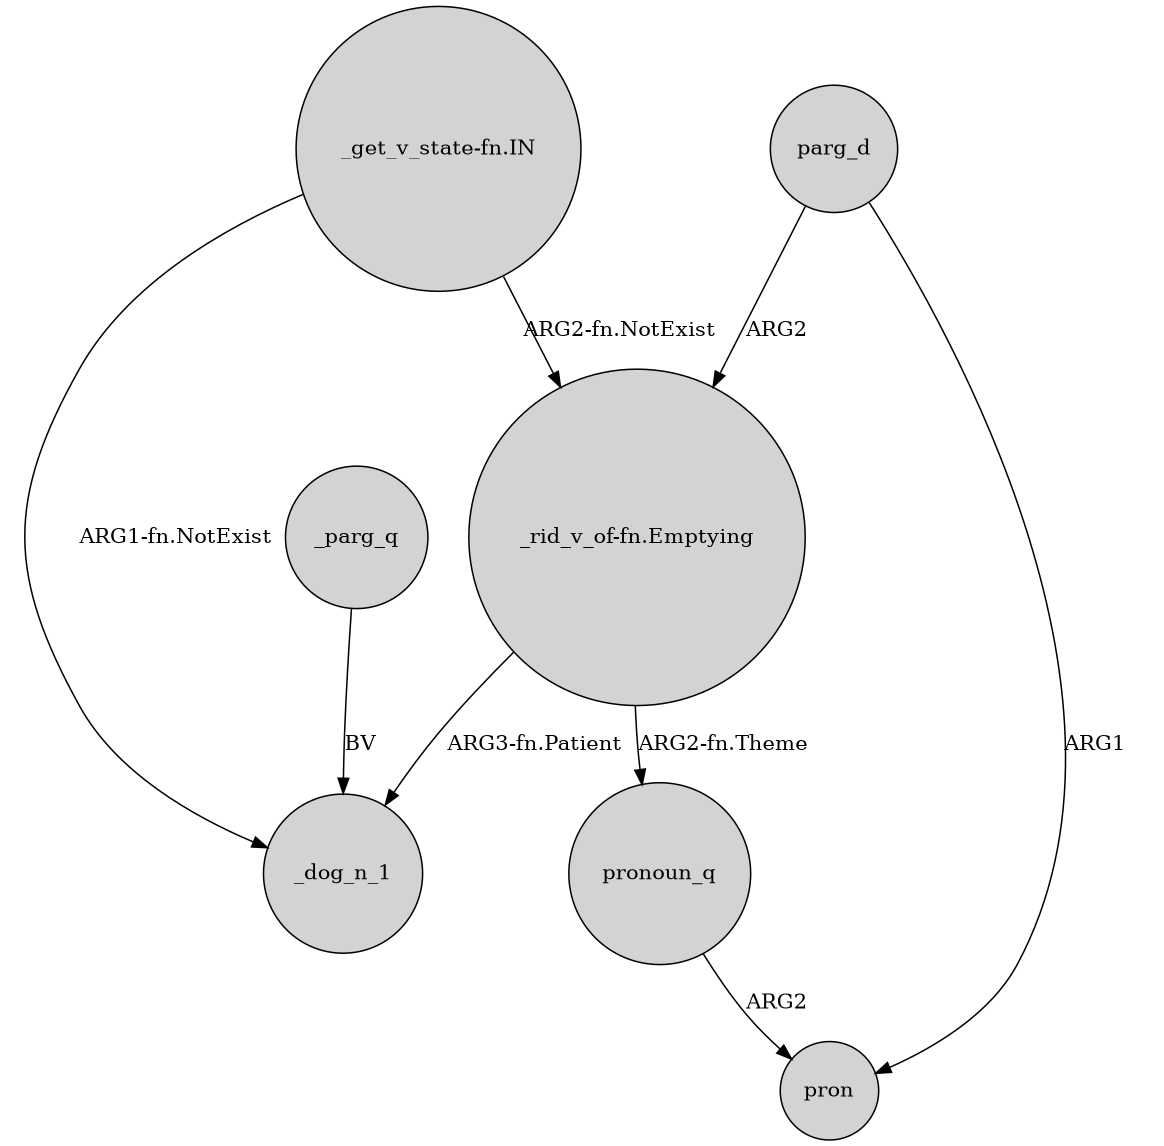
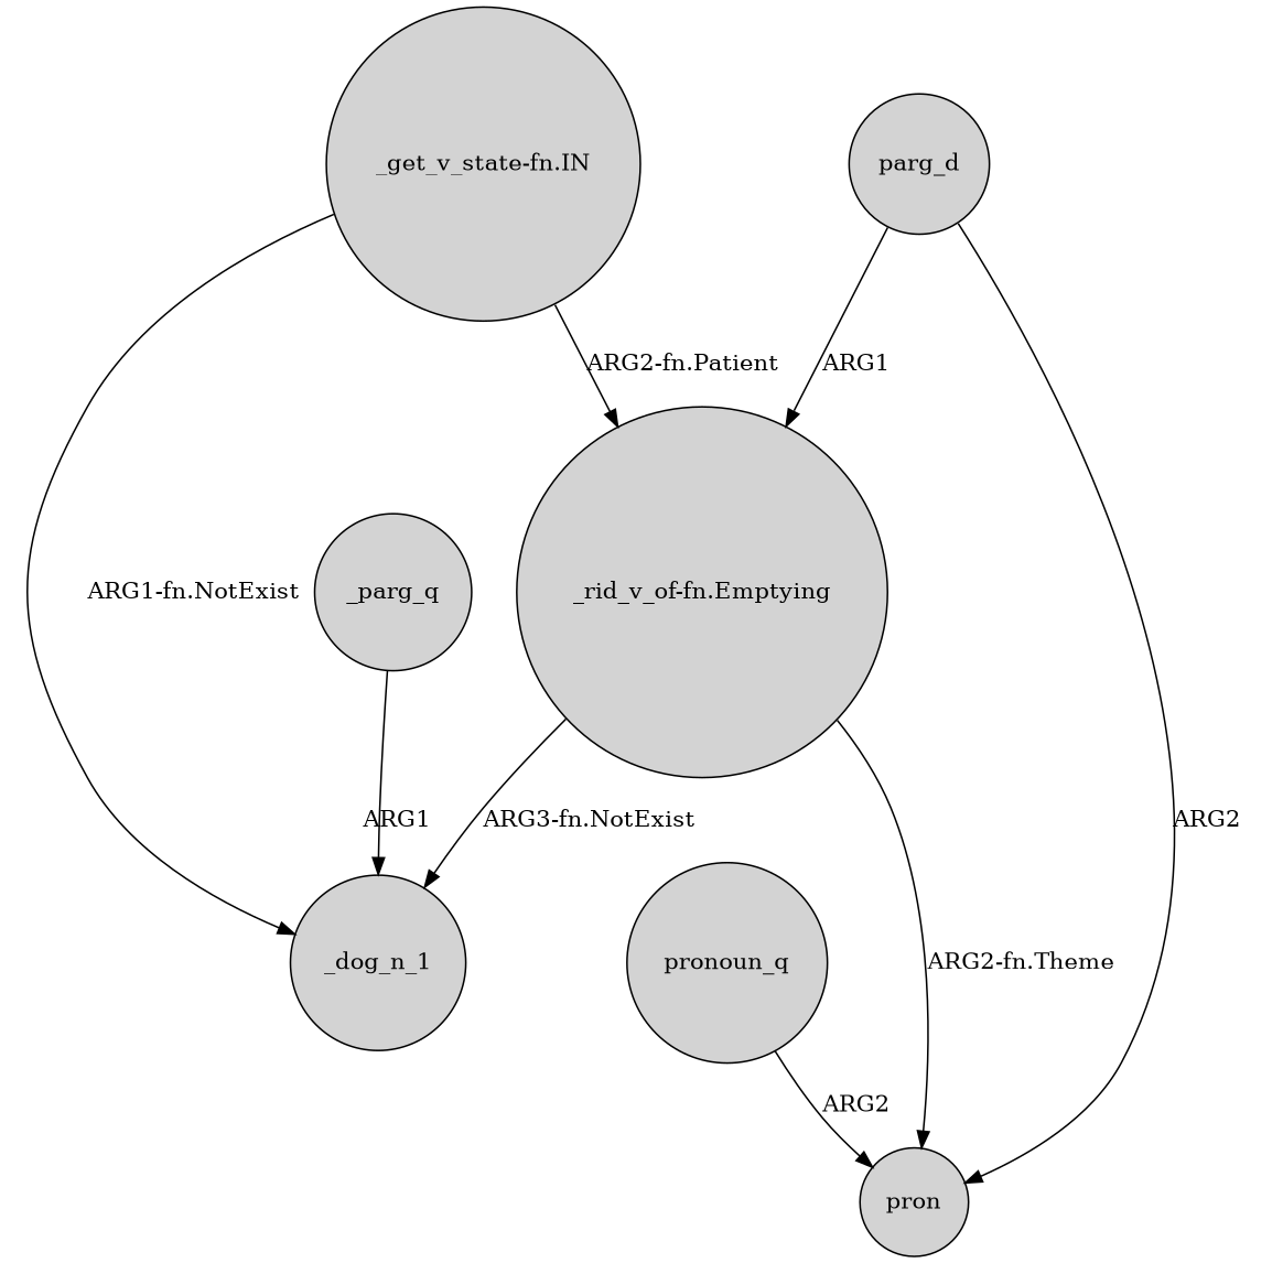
  digraph {
    node [shape=circle style=filled]
    "_get_v_state-fn.IN"
    "_rid_v_of-fn.Emptying"
    _dog_n_1
    pron
    parg_d
    n6 [label=_parg_q]
    pronoun_q
-   "_get_v_state-fn.IN" -> "_rid_v_of-fn.Emptying" [label="ARG2-fn.NotExist"]
+   "_get_v_state-fn.IN" -> "_rid_v_of-fn.Emptying" [label="ARG2-fn.Patient"]
    "_get_v_state-fn.IN" -> _dog_n_1 [label="ARG1-fn.NotExist"]
-   "_rid_v_of-fn.Emptying" -> _dog_n_1 [label="ARG3-fn.Patient"]
-   "_rid_v_of-fn.Emptying" -> pronoun_q [label="ARG2-fn.Theme"]
-   parg_d -> "_rid_v_of-fn.Emptying" [label=ARG2]
-   parg_d -> pron [label=ARG1]
-   n6 -> _dog_n_1 [label=BV]
+   "_rid_v_of-fn.Emptying" -> _dog_n_1 [label="ARG3-fn.NotExist"]
+   "_rid_v_of-fn.Emptying" -> pron [label="ARG2-fn.Theme"]
+   parg_d -> "_rid_v_of-fn.Emptying" [label=ARG1]
+   parg_d -> pron [label=ARG2]
+   n6 -> _dog_n_1 [label=ARG1]
    pronoun_q -> pron [label=ARG2]
  }
